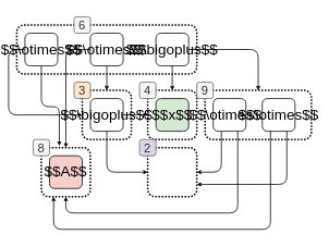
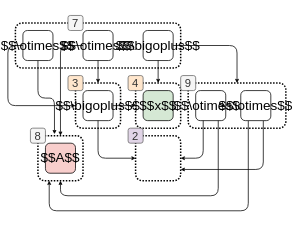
  <mxCell id="0" />
  <mxCell id="1" parent="0" />
  <mxCell id="2" value="" style="rounded=1;whiteSpace=wrap;html=1;fillColor=none;dashed=1;strokeWidth=2;perimeterSpacing=0;dashPattern=1 1;" parent="1" vertex="1"><mxGeometry x="180" y="110" width="60" height="60" as="geometry" /></mxCell>
  <mxCell id="3" value="" style="rounded=1;whiteSpace=wrap;html=1;fillColor=none;dashed=1;strokeWidth=2;perimeterSpacing=0;dashPattern=1 1;" parent="1" vertex="1"><mxGeometry x="20" y="30" width="220" height="60" as="geometry" /></mxCell>
  <mxCell id="4" value="" style="rounded=1;whiteSpace=wrap;html=1;fillColor=none;dashed=1;strokeWidth=2;perimeterSpacing=0;dashPattern=1 1;" parent="1" vertex="1"><mxGeometry x="250" y="110" width="130" height="60" as="geometry" /></mxCell>
  <mxCell id="5" value="" style="rounded=1;whiteSpace=wrap;html=1;fillColor=none;dashed=1;strokeWidth=2;perimeterSpacing=0;dashPattern=1 1;" parent="1" vertex="1"><mxGeometry x="100" y="110" width="60" height="60" as="geometry" /></mxCell>
  <mxCell id="6" value="" style="rounded=1;whiteSpace=wrap;html=1;fillColor=none;dashed=1;strokeWidth=2;perimeterSpacing=0;dashPattern=1 1;" parent="1" vertex="1"><mxGeometry x="180" y="180" width="60" height="60" as="geometry" /></mxCell>
  <mxCell id="7" value="" style="rounded=1;whiteSpace=wrap;html=1;fillColor=none;dashed=1;strokeWidth=2;perimeterSpacing=0;dashPattern=1 1;" parent="1" vertex="1"><mxGeometry x="50" y="180" width="60" height="60" as="geometry" /></mxCell>
  <mxCell id="8" value="$$\bigoplus$$" style="rounded=1;whiteSpace=wrap;html=1;fontSize=18;verticalAlign=middle;align=center;" parent="1" vertex="1"><mxGeometry x="110" y="120" width="40" height="40" as="geometry" /></mxCell>
  <mxCell id="9" value="$$A$$" style="rounded=1;whiteSpace=wrap;html=1;fontSize=18;verticalAlign=middle;align=center;fillColor=#f8cecc;" parent="1" vertex="1"><mxGeometry x="60" y="190" width="40" height="40" as="geometry" /></mxCell>
  <mxCell id="10" value="$$x$$" style="rounded=1;whiteSpace=wrap;html=1;fontSize=18;verticalAlign=middle;align=center;fillColor=#d5e8d4;" parent="1" vertex="1"><mxGeometry x="190" y="120" width="40" height="40" as="geometry" /></mxCell>
  <mxCell id="11" value="$$\otimes$$" style="rounded=1;whiteSpace=wrap;html=1;fontSize=18;verticalAlign=middle;align=center;" parent="1" vertex="1"><mxGeometry x="110" y="40" width="40" height="40" as="geometry" /></mxCell>
  <mxCell id="12" value="$$\bigoplus$$" style="rounded=1;whiteSpace=wrap;html=1;fontSize=18;verticalAlign=middle;align=center;" parent="1" vertex="1"><mxGeometry x="190" y="40" width="40" height="40" as="geometry" /></mxCell>
  <mxCell id="13" value="$$\otimes$$" style="rounded=1;whiteSpace=wrap;html=1;fontSize=18;verticalAlign=middle;align=center;" parent="1" vertex="1"><mxGeometry x="260" y="120" width="40" height="40" as="geometry" /></mxCell>
  <mxCell id="14" style="rounded=1;orthogonalLoop=1;jettySize=auto;html=1;endSize=3;entryX=1;entryY=0.5;entryDx=0;entryDy=0;exitX=0.25;exitY=1;exitDx=0;exitDy=0;" parent="1" source="13" target="6" edge="1"><mxGeometry relative="1" as="geometry"><Array as="points"><mxPoint x="270" y="210" /></Array><mxPoint x="214" y="150" as="sourcePoint" /><mxPoint x="209" y="300" as="targetPoint" /></mxGeometry></mxCell>
  <mxCell id="15" value="8" style="rounded=1;whiteSpace=wrap;html=1;fontSize=15;fillColor=#f5f5f5;strokeColor=#666666;fontColor=#333333;" parent="1" vertex="1"><mxGeometry x="40" y="170" width="20" height="20" as="geometry" /></mxCell>
  <mxCell id="16" style="rounded=1;orthogonalLoop=1;jettySize=auto;html=1;endSize=3;exitX=0.75;exitY=1;exitDx=0;exitDy=0;entryX=0.5;entryY=1;entryDx=0;entryDy=0;" parent="1" source="13" target="7" edge="1"><mxGeometry relative="1" as="geometry"><Array as="points"><mxPoint x="290" y="260" /><mxPoint x="80" y="260" /></Array><mxPoint x="242" y="180" as="sourcePoint" /><mxPoint x="172" y="270" as="targetPoint" /></mxGeometry></mxCell>
  <mxCell id="17" style="rounded=1;orthogonalLoop=1;jettySize=auto;html=1;endSize=3;entryX=0.5;entryY=0;entryDx=0;entryDy=0;exitX=1;exitY=0.5;exitDx=0;exitDy=0;edgeStyle=orthogonalEdgeStyle;" parent="1" source="12" target="4" edge="1"><mxGeometry relative="1" as="geometry"><mxPoint x="244" y="80" as="sourcePoint" /><mxPoint x="84" y="180" as="targetPoint" /></mxGeometry></mxCell>
  <mxCell id="18" style="rounded=1;orthogonalLoop=1;jettySize=auto;html=1;endSize=3;entryX=0.5;entryY=0;entryDx=0;entryDy=0;exitX=0.5;exitY=1;exitDx=0;exitDy=0;" parent="1" source="12" target="2" edge="1"><mxGeometry relative="1" as="geometry"><Array as="points" /><mxPoint x="304" y="160" as="sourcePoint" /><mxPoint x="284" y="200" as="targetPoint" /></mxGeometry></mxCell>
  <mxCell id="19" style="rounded=1;orthogonalLoop=1;jettySize=auto;html=1;endSize=3;entryX=0;entryY=0.5;entryDx=0;entryDy=0;exitX=1;exitY=0.5;exitDx=0;exitDy=0;" parent="1" source="8" target="2" edge="1"><mxGeometry relative="1" as="geometry"><Array as="points" /><mxPoint x="170" y="110" as="sourcePoint" /><mxPoint x="172" y="100" as="targetPoint" /></mxGeometry></mxCell>
  <mxCell id="20" style="rounded=1;orthogonalLoop=1;jettySize=auto;html=1;endSize=3;entryX=0;entryY=0.5;entryDx=0;entryDy=0;exitX=0.5;exitY=1;exitDx=0;exitDy=0;" parent="1" source="8" target="6" edge="1"><mxGeometry relative="1" as="geometry"><Array as="points"><mxPoint x="130" y="210" /></Array><mxPoint x="170" y="350" as="sourcePoint" /><mxPoint x="170" y="400" as="targetPoint" /></mxGeometry></mxCell>
  <mxCell id="21" style="rounded=1;orthogonalLoop=1;jettySize=auto;html=1;endSize=3;entryX=0.5;entryY=0;entryDx=0;entryDy=0;exitX=0.5;exitY=1;exitDx=0;exitDy=0;" parent="1" source="11" target="5" edge="1"><mxGeometry relative="1" as="geometry"><Array as="points" /><mxPoint x="117" y="71" as="sourcePoint" /><mxPoint x="180" y="410" as="targetPoint" /></mxGeometry></mxCell>
  <mxCell id="22" style="rounded=1;orthogonalLoop=1;jettySize=auto;html=1;endSize=3;entryX=0.5;entryY=0;entryDx=0;entryDy=0;exitX=0;exitY=0.5;exitDx=0;exitDy=0;" parent="1" source="11" target="7" edge="1"><mxGeometry relative="1" as="geometry"><Array as="points"><mxPoint x="80" y="60" /></Array><mxPoint x="127" y="81" as="sourcePoint" /><mxPoint x="180" y="130" as="targetPoint" /></mxGeometry></mxCell>
  <mxCell id="23" value="2" style="rounded=1;whiteSpace=wrap;html=1;fontSize=15;fillColor=#e1d5e7;strokeColor=#666666;fontColor=#333333;" parent="1" vertex="1"><mxGeometry x="170" y="170" width="20" height="20" as="geometry" /></mxCell>
  <mxCell id="24" value="3" style="rounded=1;whiteSpace=wrap;html=1;fontSize=15;fillColor=#ffe6cc;strokeColor=#666666;fontColor=#333333;" parent="1" vertex="1"><mxGeometry x="90" y="100" width="20" height="20" as="geometry" /></mxCell>
- <mxCell id="25" value="4" style="rounded=1;whiteSpace=wrap;html=1;fontSize=15;fillColor=#f5f5f5;strokeColor=#666666;fontColor=#333333;" parent="1" vertex="1"><mxGeometry x="170" y="100" width="20" height="20" as="geometry" /></mxCell>
+ <mxCell id="25" value="4" style="rounded=1;whiteSpace=wrap;html=1;fontSize=15;fillColor=#ffe6cc;strokeColor=#666666;fontColor=#333333;" parent="1" vertex="1"><mxGeometry x="170" y="100" width="20" height="20" as="geometry" /></mxCell>
  <mxCell id="26" value="9" style="rounded=1;whiteSpace=wrap;html=1;fontSize=15;fillColor=#f5f5f5;strokeColor=#666666;fontColor=#333333;" parent="1" vertex="1"><mxGeometry x="240" y="100" width="20" height="20" as="geometry" /></mxCell>
- <mxCell id="27" value="6" style="rounded=1;whiteSpace=wrap;html=1;fontSize=15;fillColor=#f5f5f5;strokeColor=#666666;fontColor=#333333;" parent="1" vertex="1"><mxGeometry x="90" y="20" width="20" height="20" as="geometry" /></mxCell>
+ <mxCell id="27" value="7" style="rounded=1;whiteSpace=wrap;html=1;fontSize=15;fillColor=#f5f5f5;strokeColor=#666666;fontColor=#333333;" parent="1" vertex="1"><mxGeometry x="90" y="20" width="20" height="20" as="geometry" /></mxCell>
  <mxCell id="28" style="edgeStyle=orthogonalEdgeStyle;rounded=1;orthogonalLoop=1;jettySize=auto;html=1;exitX=0;exitY=0.5;exitDx=0;exitDy=0;entryX=0;entryY=0.5;entryDx=0;entryDy=0;endSize=3;" edge="1" parent="1" source="30" target="5"><mxGeometry relative="1" as="geometry" /></mxCell>
  <mxCell id="29" style="edgeStyle=orthogonalEdgeStyle;rounded=1;orthogonalLoop=1;jettySize=auto;html=1;exitX=0.5;exitY=1;exitDx=0;exitDy=0;entryX=0.367;entryY=-0.033;entryDx=0;entryDy=0;entryPerimeter=0;endSize=3;" edge="1" parent="1" source="30" target="7"><mxGeometry relative="1" as="geometry" /></mxCell>
  <mxCell id="30" value="$$\otimes$$" style="rounded=1;whiteSpace=wrap;html=1;fontSize=18;verticalAlign=middle;align=center;" vertex="1" parent="1"><mxGeometry x="30" y="40" width="40" height="40" as="geometry" /></mxCell>
  <mxCell id="31" style="edgeStyle=orthogonalEdgeStyle;rounded=1;orthogonalLoop=1;jettySize=auto;html=1;exitX=0.25;exitY=1;exitDx=0;exitDy=0;entryX=0.25;entryY=1;entryDx=0;entryDy=0;endSize=3;" edge="1" parent="1" source="33" target="7"><mxGeometry relative="1" as="geometry"><Array as="points"><mxPoint x="330" y="280" /><mxPoint x="65" y="280" /></Array></mxGeometry></mxCell>
  <mxCell id="32" style="edgeStyle=orthogonalEdgeStyle;rounded=1;orthogonalLoop=1;jettySize=auto;html=1;exitX=0.75;exitY=1;exitDx=0;exitDy=0;entryX=1;entryY=0.75;entryDx=0;entryDy=0;endSize=3;" edge="1" parent="1" source="33" target="6"><mxGeometry relative="1" as="geometry" /></mxCell>
  <mxCell id="33" value="$$\otimes$$" style="rounded=1;whiteSpace=wrap;html=1;fontSize=18;verticalAlign=middle;align=center;" vertex="1" parent="1"><mxGeometry x="320" y="120" width="40" height="40" as="geometry" /></mxCell>
